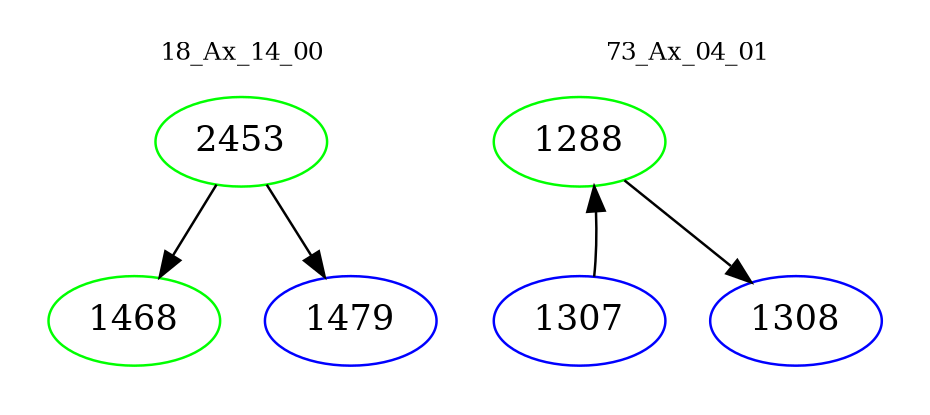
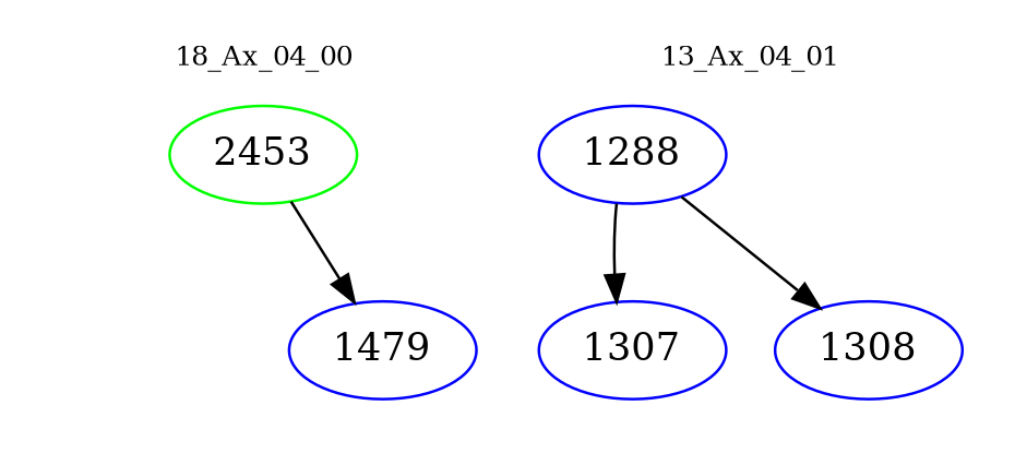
  digraph {
    node [color=green]
    edge [color=black]
    n1 [label=2453]
-   n2 [label=1468]
    n3 [color=blue label=1479]
-   n4 [label=1288]
+   n4 [color=blue label=1288]
    n5 [color=blue label=1307]
    n6 [color=blue label=1308]
    subgraph cluster_1 {
      color=white
      fontsize=10
-     label="18_Ax_14_00"
+     label="18_Ax_04_00"
      n1
-     n2
      n3
    }
    subgraph cluster_2 {
      color=white
      fontsize=10
-     label="73_Ax_04_01"
+     label="13_Ax_04_01"
      n4
      n5
      n6
    }
-   n1 -> n2
    n1 -> n3
-   n5 -> n4
+   n4 -> n5
    n4 -> n6
  }
